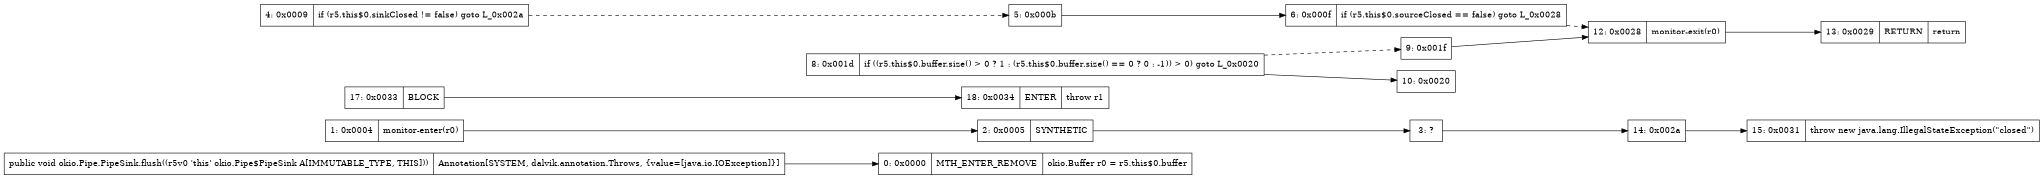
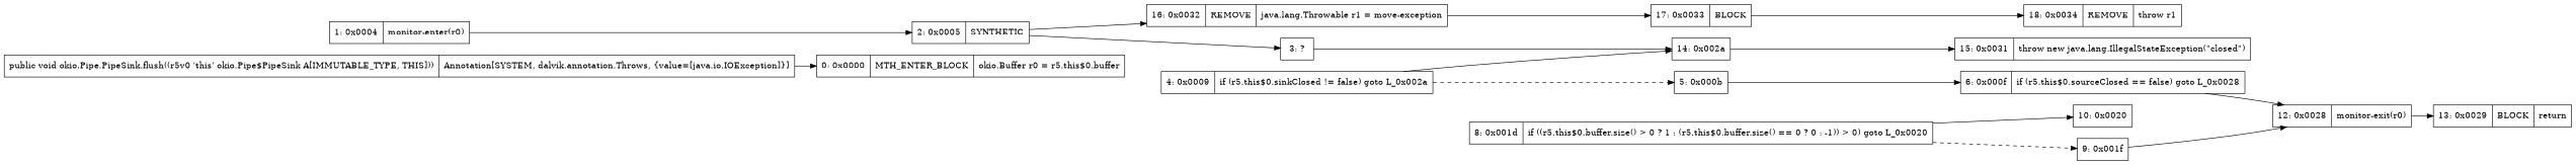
  digraph {
    rankdir=LR
    node [shape=record]
-   n1 [label="{0\:\ 0x0000|MTH_ENTER_REMOVE\l|okio.Buffer r0 = r5.this$0.buffer\l}"]
+   n1 [label="{0\:\ 0x0000|MTH_ENTER_BLOCK\l|okio.Buffer r0 = r5.this$0.buffer\l}"]
    n2 [label="{1\:\ 0x0004|monitor\-enter(r0)\l}"]
    n3 [label="{2\:\ 0x0005|SYNTHETIC\l}"]
    n4 [label="{3\:\ ?}"]
+   n5 [label="{16\:\ 0x0032|REMOVE\l|java.lang.Throwable r1 = move\-exception\l}"]
    n6 [label="{14\:\ 0x002a}"]
    n7 [label="{17\:\ 0x0033|BLOCK\l}"]
    n8 [label="{4\:\ 0x0009|if (r5.this$0.sinkClosed != false) goto L_0x002a\l}"]
    n9 [label="{5\:\ 0x000b}"]
    n10 [label="{6\:\ 0x000f|if (r5.this$0.sourceClosed == false) goto L_0x0028\l}"]
    n11 [label="{15\:\ 0x0031|throw new java.lang.IllegalStateException(\"closed\")\l}"]
    n12 [label="{12\:\ 0x0028|monitor\-exit(r0)\l}"]
-   n13 [label="{13\:\ 0x0029|RETURN\l|return\l}"]
+   n13 [label="{13\:\ 0x0029|BLOCK\l|return\l}"]
    n14 [label="{8\:\ 0x001d|if ((r5.this$0.buffer.size() \> 0 ? 1 : (r5.this$0.buffer.size() == 0 ? 0 : \-1)) \> 0) goto L_0x0020\l}"]
    n15 [label="{9\:\ 0x001f}"]
    n16 [label="{10\:\ 0x0020}"]
-   n17 [label="{18\:\ 0x0034|ENTER\l|throw r1\l}"]
+   n17 [label="{18\:\ 0x0034|REMOVE\l|throw r1\l}"]
    n18 [label="{public void okio.Pipe.PipeSink.flush((r5v0 'this' okio.Pipe$PipeSink A[IMMUTABLE_TYPE, THIS]))  | Annotation[SYSTEM, dalvik.annotation.Throws, \{value=[java.io.IOException]\}]\l}"]
    n2 -> n3
    n3 -> n4
+   n3 -> n5
    n4 -> n6
+   n5 -> n7
    n6 -> n11
    n7 -> n17
+   n8 -> n6
    n8 -> n9 [style=dashed]
    n9 -> n10
-   n10 -> n12 [style=dashed]
+   n10 -> n12
    n12 -> n13
    n14 -> n15 [style=dashed]
    n14 -> n16
    n15 -> n12
    n18 -> n1
  }
